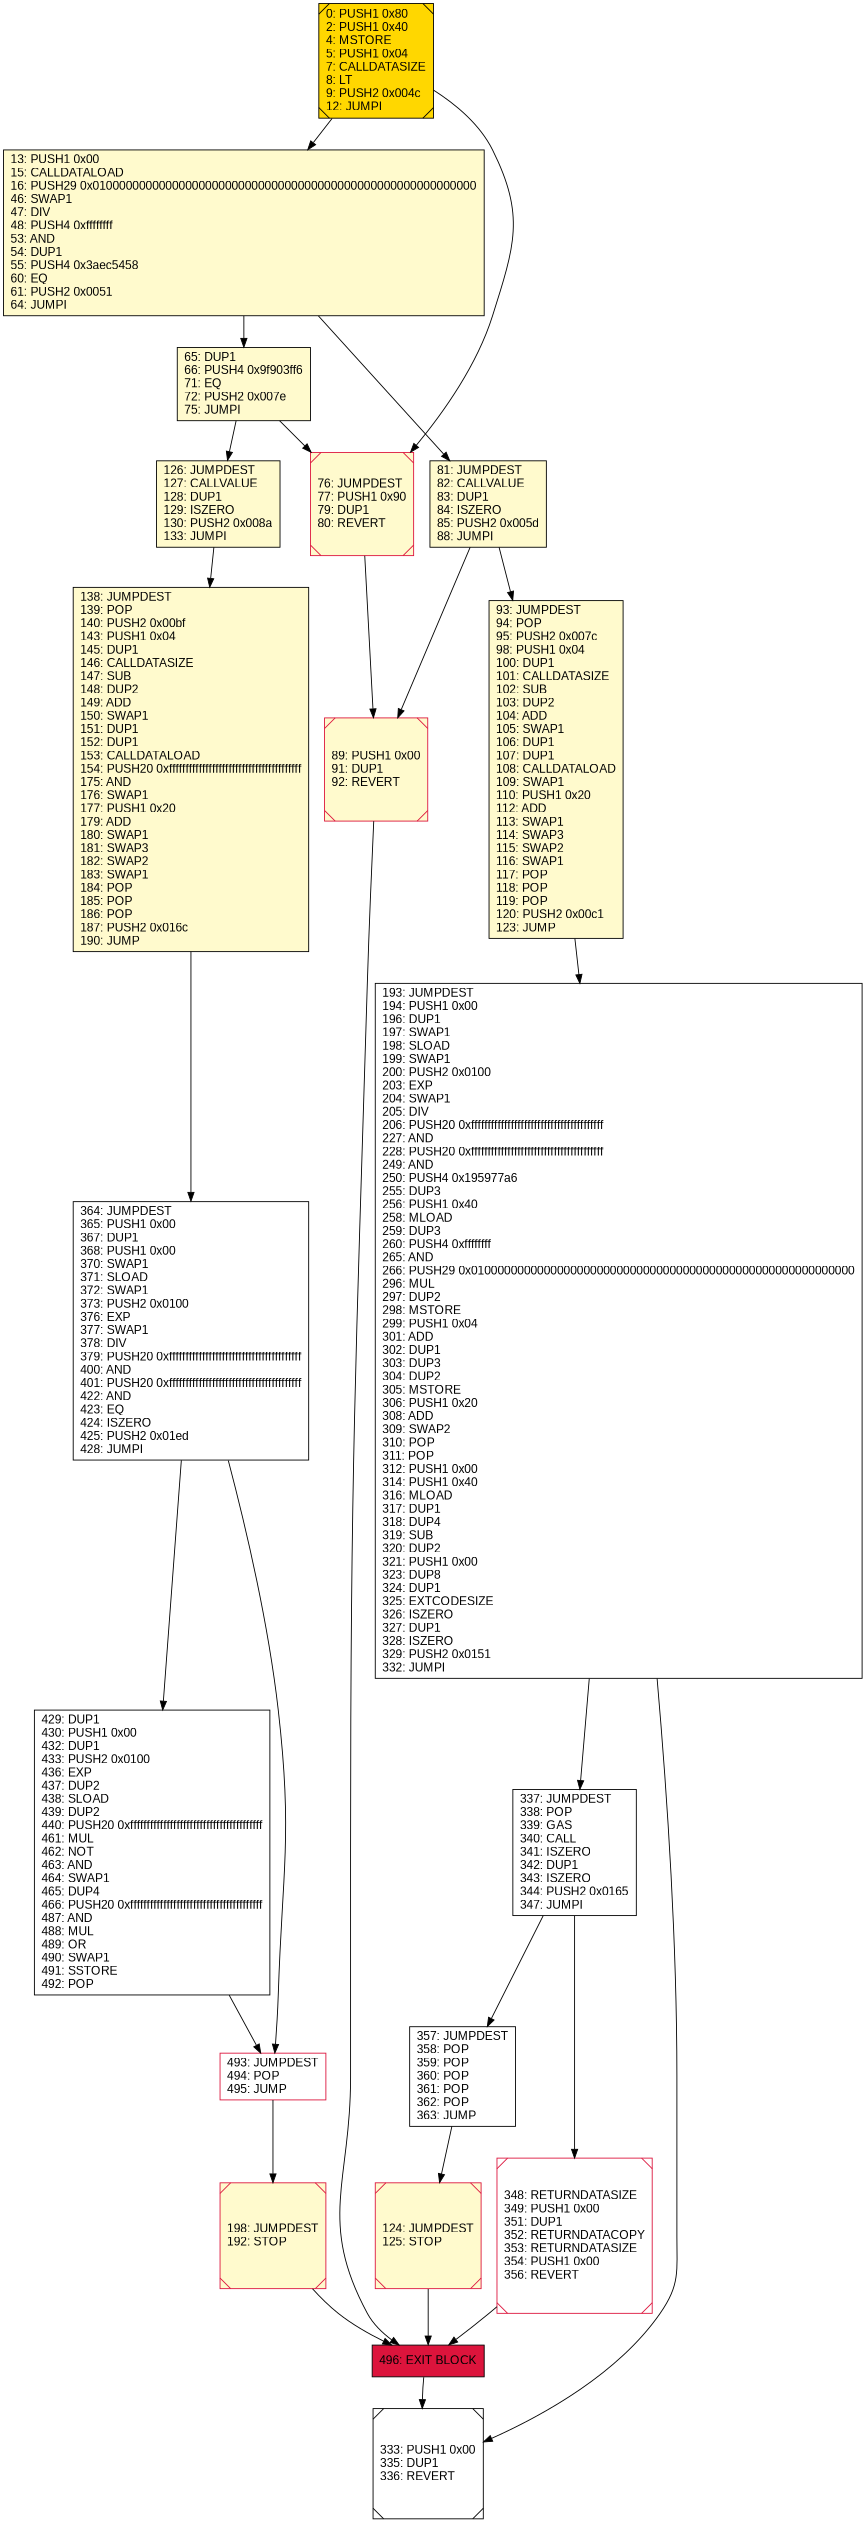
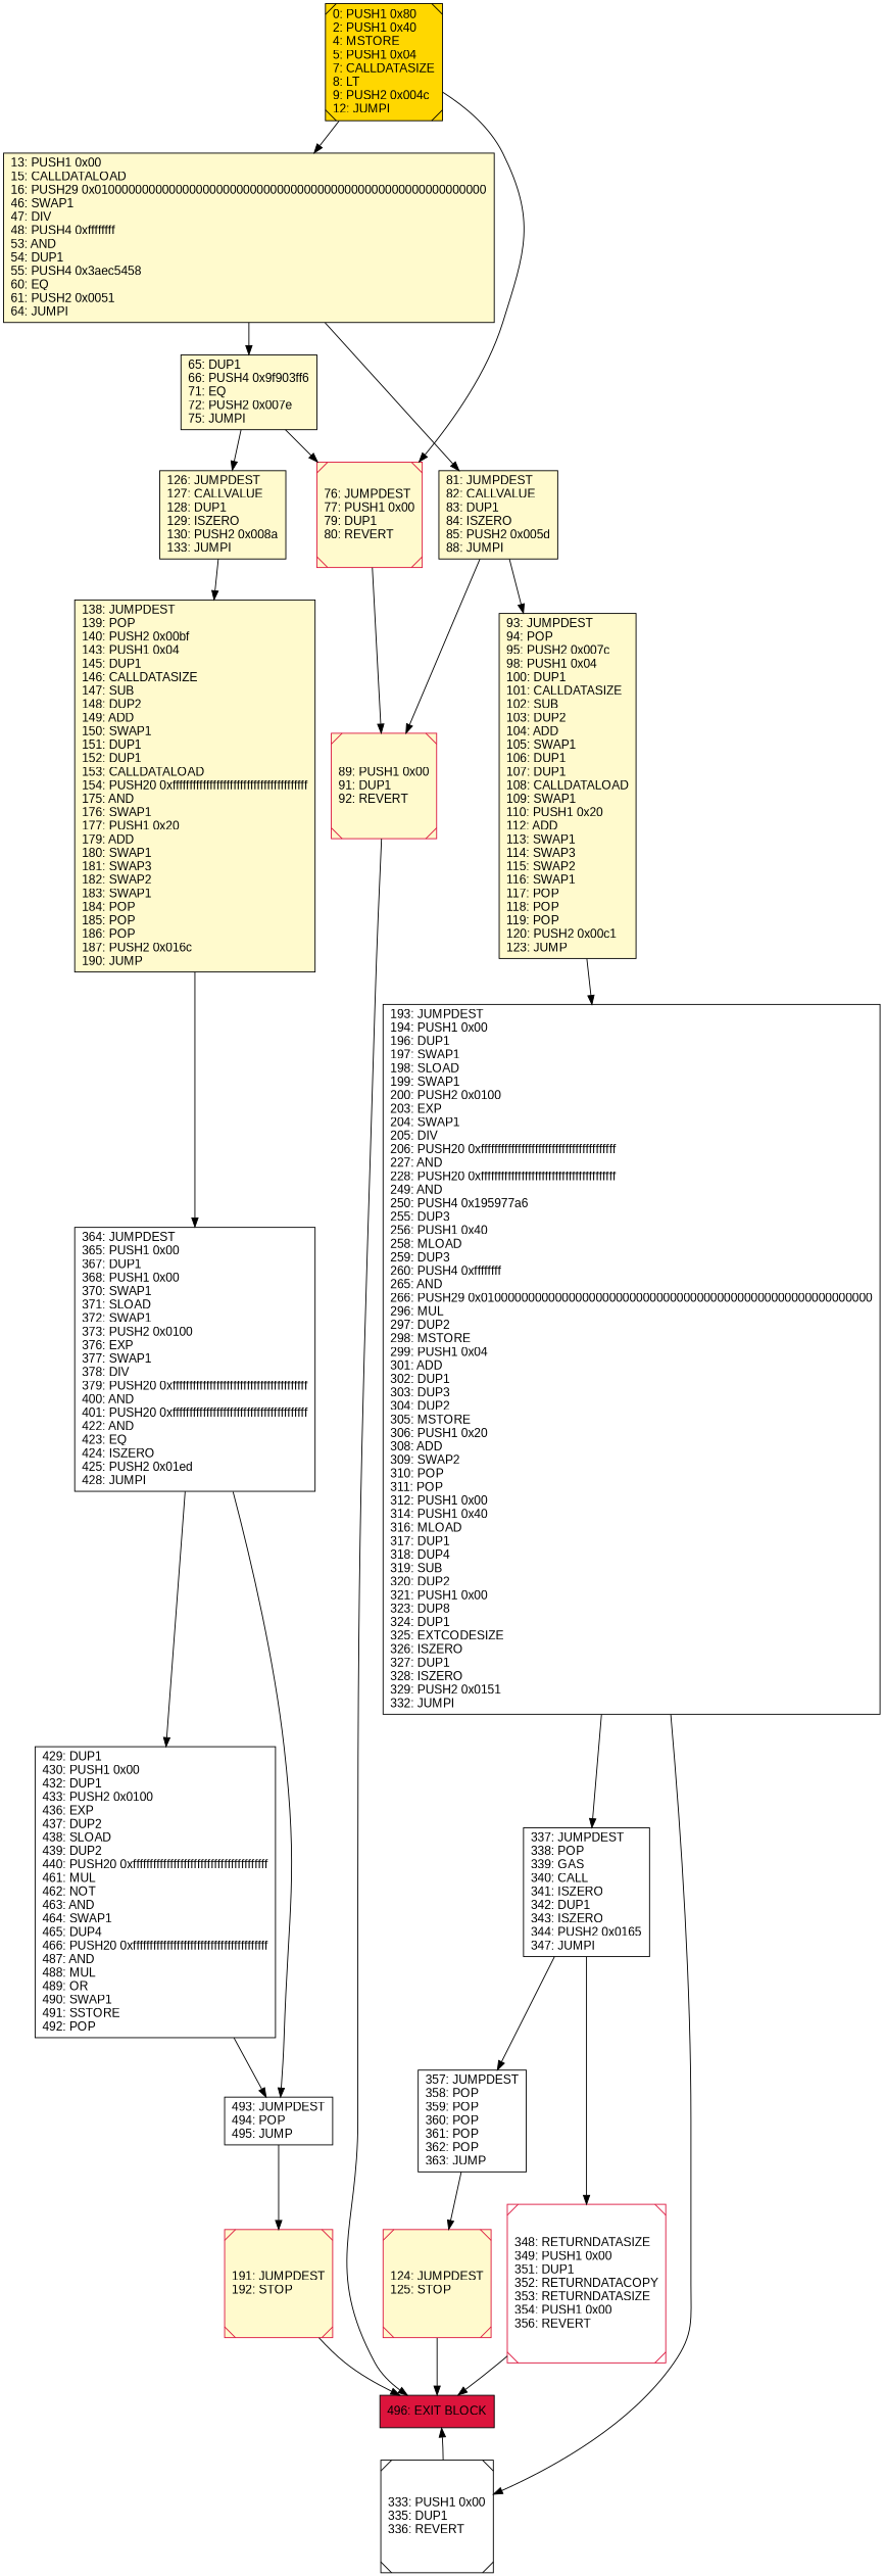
  digraph {
    rankdir=UD
    node [color=black fillcolor=lemonchiffon fontcolor=black fontname=arial shape=box style=filled]
    n1 [label="126: JUMPDEST\l127: CALLVALUE\l128: DUP1\l129: ISZERO\l130: PUSH2 0x008a\l133: JUMPI\l"]
    n2 [label="138: JUMPDEST\l139: POP\l140: PUSH2 0x00bf\l143: PUSH1 0x04\l145: DUP1\l146: CALLDATASIZE\l147: SUB\l148: DUP2\l149: ADD\l150: SWAP1\l151: DUP1\l152: DUP1\l153: CALLDATALOAD\l154: PUSH20 0xffffffffffffffffffffffffffffffffffffffff\l175: AND\l176: SWAP1\l177: PUSH1 0x20\l179: ADD\l180: SWAP1\l181: SWAP3\l182: SWAP2\l183: SWAP1\l184: POP\l185: POP\l186: POP\l187: PUSH2 0x016c\l190: JUMP\l"]
    n3 [fillcolor=white label="364: JUMPDEST\l365: PUSH1 0x00\l367: DUP1\l368: PUSH1 0x00\l370: SWAP1\l371: SLOAD\l372: SWAP1\l373: PUSH2 0x0100\l376: EXP\l377: SWAP1\l378: DIV\l379: PUSH20 0xffffffffffffffffffffffffffffffffffffffff\l400: AND\l401: PUSH20 0xffffffffffffffffffffffffffffffffffffffff\l422: AND\l423: EQ\l424: ISZERO\l425: PUSH2 0x01ed\l428: JUMPI\l"]
    n4 [fillcolor=crimson label="496: EXIT BLOCK\l"]
    n5 [color=crimson fillcolor=white label="348: RETURNDATASIZE\l349: PUSH1 0x00\l351: DUP1\l352: RETURNDATACOPY\l353: RETURNDATASIZE\l354: PUSH1 0x00\l356: REVERT\l" shape=Msquare]
    n6 [color=crimson label="124: JUMPDEST\l125: STOP\l" shape=Msquare]
    n7 [fillcolor=gold label="0: PUSH1 0x80\l2: PUSH1 0x40\l4: MSTORE\l5: PUSH1 0x04\l7: CALLDATASIZE\l8: LT\l9: PUSH2 0x004c\l12: JUMPI\l" shape=Msquare]
-   n8 [color=crimson label="76: JUMPDEST\l77: PUSH1 0x90\l79: DUP1\l80: REVERT\l" shape=Msquare]
+   n8 [color=crimson label="76: JUMPDEST\l77: PUSH1 0x00\l79: DUP1\l80: REVERT\l" shape=Msquare]
    n9 [label="13: PUSH1 0x00\l15: CALLDATALOAD\l16: PUSH29 0x0100000000000000000000000000000000000000000000000000000000\l46: SWAP1\l47: DIV\l48: PUSH4 0xffffffff\l53: AND\l54: DUP1\l55: PUSH4 0x3aec5458\l60: EQ\l61: PUSH2 0x0051\l64: JUMPI\l"]
    n10 [color=crimson label="89: PUSH1 0x00\l91: DUP1\l92: REVERT\l" shape=Msquare]
    n11 [label="65: DUP1\l66: PUSH4 0x9f903ff6\l71: EQ\l72: PUSH2 0x007e\l75: JUMPI\l"]
    n12 [label="81: JUMPDEST\l82: CALLVALUE\l83: DUP1\l84: ISZERO\l85: PUSH2 0x005d\l88: JUMPI\l"]
-   n13 [color=crimson fillcolor=white label="493: JUMPDEST\l494: POP\l495: JUMP\l"]
-   n14 [color=crimson label="198: JUMPDEST\l192: STOP\l" shape=Msquare]
+   n13 [fillcolor=white label="493: JUMPDEST\l494: POP\l495: JUMP\l"]
+   n14 [color=crimson label="191: JUMPDEST\l192: STOP\l" shape=Msquare]
    n15 [label="93: JUMPDEST\l94: POP\l95: PUSH2 0x007c\l98: PUSH1 0x04\l100: DUP1\l101: CALLDATASIZE\l102: SUB\l103: DUP2\l104: ADD\l105: SWAP1\l106: DUP1\l107: DUP1\l108: CALLDATALOAD\l109: SWAP1\l110: PUSH1 0x20\l112: ADD\l113: SWAP1\l114: SWAP3\l115: SWAP2\l116: SWAP1\l117: POP\l118: POP\l119: POP\l120: PUSH2 0x00c1\l123: JUMP\l"]
    n16 [fillcolor=white label="193: JUMPDEST\l194: PUSH1 0x00\l196: DUP1\l197: SWAP1\l198: SLOAD\l199: SWAP1\l200: PUSH2 0x0100\l203: EXP\l204: SWAP1\l205: DIV\l206: PUSH20 0xffffffffffffffffffffffffffffffffffffffff\l227: AND\l228: PUSH20 0xffffffffffffffffffffffffffffffffffffffff\l249: AND\l250: PUSH4 0x195977a6\l255: DUP3\l256: PUSH1 0x40\l258: MLOAD\l259: DUP3\l260: PUSH4 0xffffffff\l265: AND\l266: PUSH29 0x0100000000000000000000000000000000000000000000000000000000\l296: MUL\l297: DUP2\l298: MSTORE\l299: PUSH1 0x04\l301: ADD\l302: DUP1\l303: DUP3\l304: DUP2\l305: MSTORE\l306: PUSH1 0x20\l308: ADD\l309: SWAP2\l310: POP\l311: POP\l312: PUSH1 0x00\l314: PUSH1 0x40\l316: MLOAD\l317: DUP1\l318: DUP4\l319: SUB\l320: DUP2\l321: PUSH1 0x00\l323: DUP8\l324: DUP1\l325: EXTCODESIZE\l326: ISZERO\l327: DUP1\l328: ISZERO\l329: PUSH2 0x0151\l332: JUMPI\l"]
    n17 [fillcolor=white label="333: PUSH1 0x00\l335: DUP1\l336: REVERT\l" shape=Msquare]
    n18 [fillcolor=white label="357: JUMPDEST\l358: POP\l359: POP\l360: POP\l361: POP\l362: POP\l363: JUMP\l"]
    n19 [fillcolor=white label="429: DUP1\l430: PUSH1 0x00\l432: DUP1\l433: PUSH2 0x0100\l436: EXP\l437: DUP2\l438: SLOAD\l439: DUP2\l440: PUSH20 0xffffffffffffffffffffffffffffffffffffffff\l461: MUL\l462: NOT\l463: AND\l464: SWAP1\l465: DUP4\l466: PUSH20 0xffffffffffffffffffffffffffffffffffffffff\l487: AND\l488: MUL\l489: OR\l490: SWAP1\l491: SSTORE\l492: POP\l"]
    n20 [fillcolor=white label="337: JUMPDEST\l338: POP\l339: GAS\l340: CALL\l341: ISZERO\l342: DUP1\l343: ISZERO\l344: PUSH2 0x0165\l347: JUMPI\l"]
    n1 -> n2
    n2 -> n3
    n3 -> n13
    n3 -> n19
    n5 -> n4
    n6 -> n4
    n7 -> n8
    n7 -> n9
    n8 -> n10
    n9 -> n11
    n9 -> n12
    n10 -> n4
    n11 -> n1
    n11 -> n8
    n12 -> n10
    n12 -> n15
    n13 -> n14
    n14 -> n4
    n15 -> n16
    n16 -> n17
    n16 -> n20
-   n4 -> n17
+   n17 -> n4
    n18 -> n6
    n19 -> n13
    n20 -> n5
    n20 -> n18
  }
